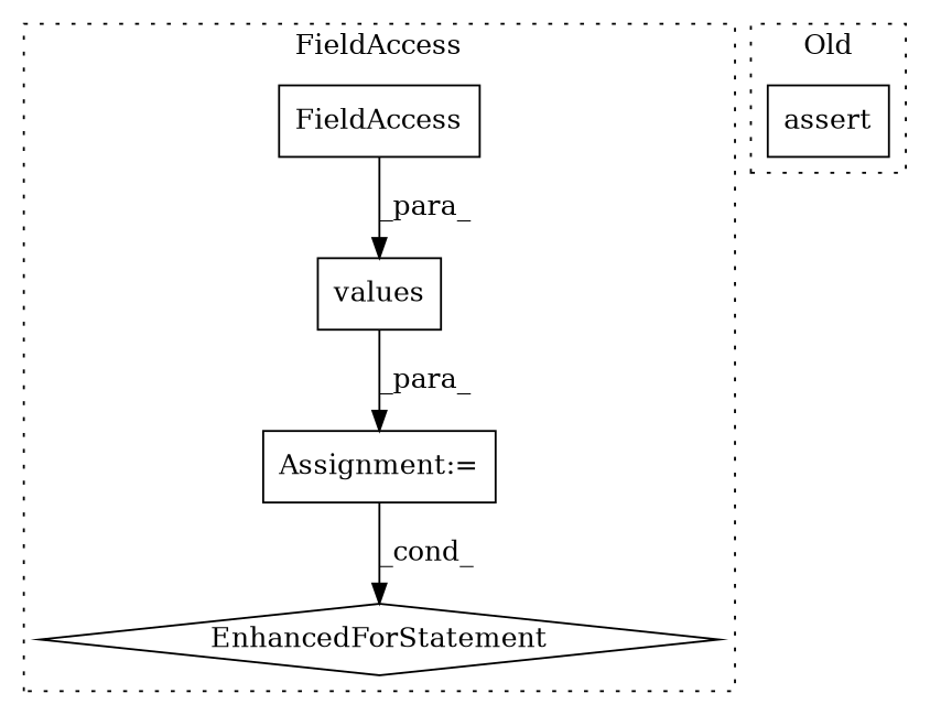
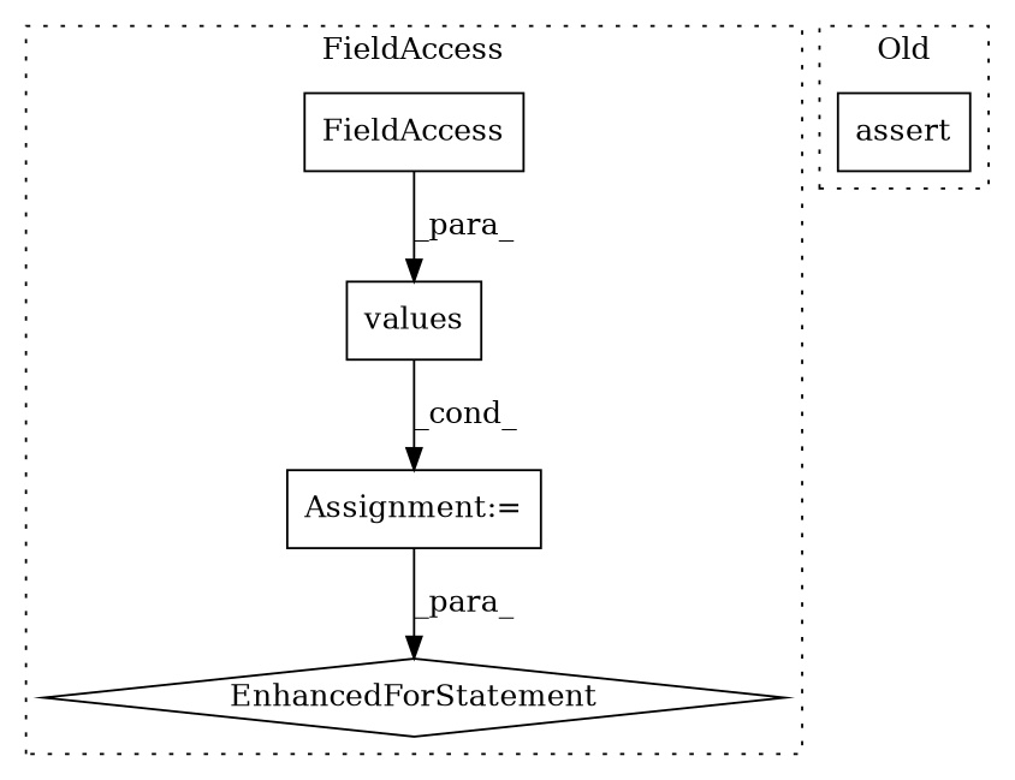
  digraph {
    node [a=32 l="73,2" s="6661,6810" shape=box]
    n1 [l=8 label=values s=6801]
    n2 [a=7 label="Assignment:="]
    n3 [a=22 l=17 label=FieldAccess s=6783]
    n4 [a=70 label=EnhancedForStatement shape=diamond]
    n5 [l="19,1" label=assert s="5880,5930"]
    subgraph cluster_1 {
      label=FieldAccess
      style=dotted
      n1
      n2
      n3
      n4
    }
    subgraph cluster_2 {
      label=Old
      style=dotted
      n5
    }
-   n1 -> n2 [label=_para_]
-   n2 -> n4 [label=_cond_]
+   n1 -> n2 [label=_cond_]
+   n2 -> n4 [label=_para_]
    n3 -> n1 [label=_para_]
  }
